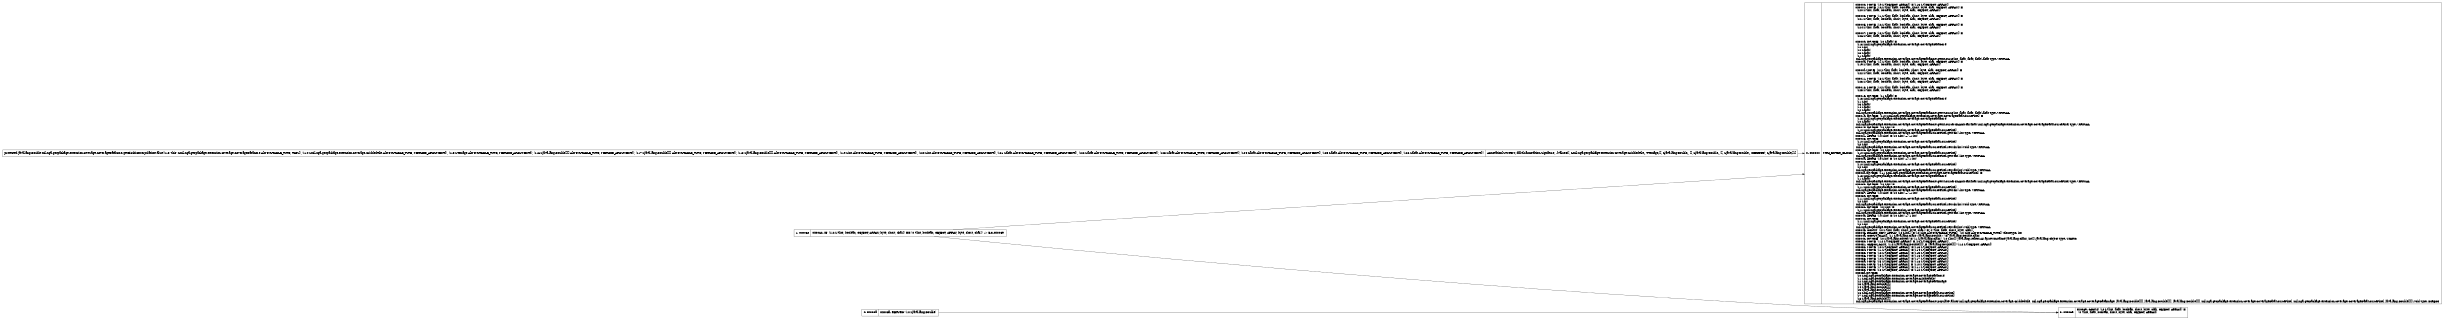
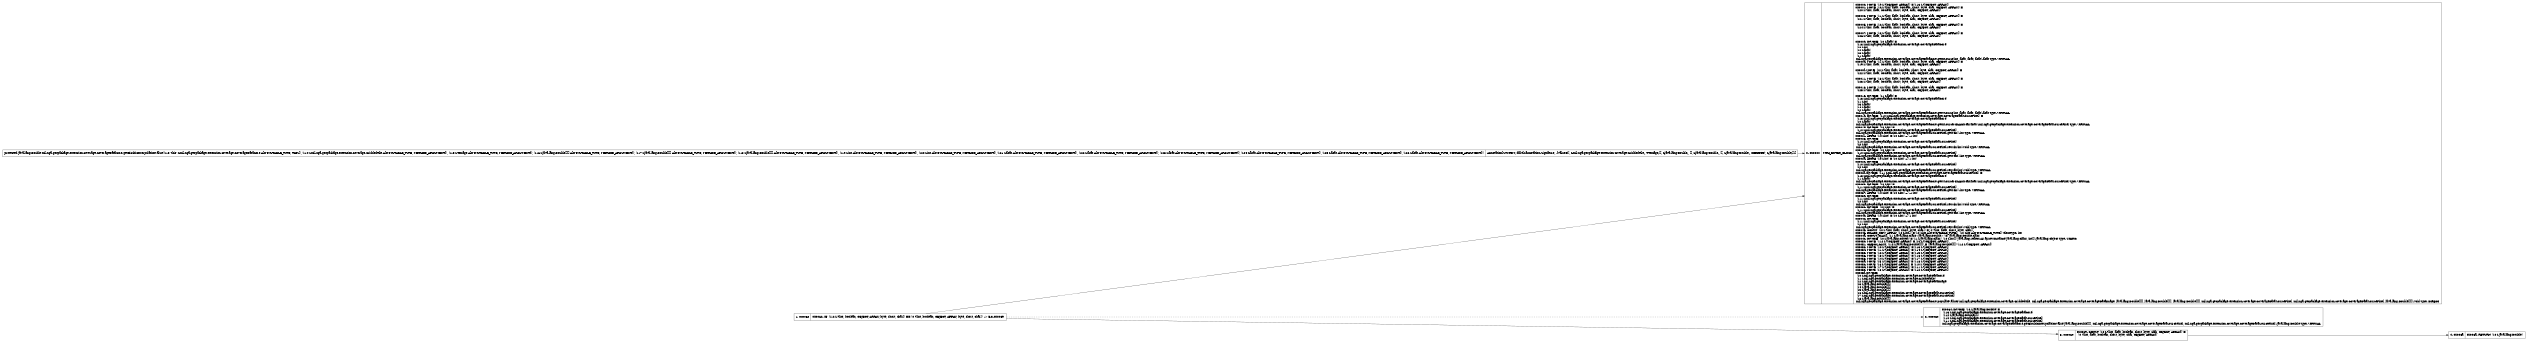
  digraph {
    rankdir=LR
    node [shape=record]
    n1 [label="{0\:\ 0x0000|MTH_ENTER_BLOCK\l|0x0000: MOVE  (r9 I:?[OBJECT, ARRAY]) = (r13 I:?[OBJECT, ARRAY]) \l0x0001: MOVE  (r0 I:?[int, float, boolean, short, byte, char, OBJECT, ARRAY]) = \l  (r20 I:?[int, float, boolean, short, byte, char, OBJECT, ARRAY])\l \l0x0003: MOVE  (r1 I:?[int, float, boolean, short, byte, char, OBJECT, ARRAY]) = \l  (r21 I:?[int, float, boolean, short, byte, char, OBJECT, ARRAY])\l \l0x0005: MOVE  (r2 I:?[int, float, boolean, short, byte, char, OBJECT, ARRAY]) = \l  (r24 I:?[int, float, boolean, short, byte, char, OBJECT, ARRAY])\l \l0x0007: MOVE  (r3 I:?[int, float, boolean, short, byte, char, OBJECT, ARRAY]) = \l  (r26 I:?[int, float, boolean, short, byte, char, OBJECT, ARRAY])\l \l0x0009: INVOKE  (r0 I:float) = \l  (r13 I:mil.nga.geopackage.extension.coverage.CoverageDataCore)\l  (r0 I:int)\l  (r2 I:float)\l  (r3 I:float)\l  (r1 I:float)\l mil.nga.geopackage.extension.coverage.CoverageDataCore.getXSource(int, float, float, float):float type: VIRTUAL \l0x000d: MOVE  (r1 I:?[int, float, boolean, short, byte, char, OBJECT, ARRAY]) = \l  (r19 I:?[int, float, boolean, short, byte, char, OBJECT, ARRAY])\l \l0x000f: MOVE  (r2 I:?[int, float, boolean, short, byte, char, OBJECT, ARRAY]) = \l  (r22 I:?[int, float, boolean, short, byte, char, OBJECT, ARRAY])\l \l0x0011: MOVE  (r3 I:?[int, float, boolean, short, byte, char, OBJECT, ARRAY]) = \l  (r23 I:?[int, float, boolean, short, byte, char, OBJECT, ARRAY])\l \l0x0013: MOVE  (r4 I:?[int, float, boolean, short, byte, char, OBJECT, ARRAY]) = \l  (r25 I:?[int, float, boolean, short, byte, char, OBJECT, ARRAY])\l \l0x0015: INVOKE  (r1 I:float) = \l  (r13 I:mil.nga.geopackage.extension.coverage.CoverageDataCore)\l  (r1 I:int)\l  (r3 I:float)\l  (r4 I:float)\l  (r2 I:float)\l mil.nga.geopackage.extension.coverage.CoverageDataCore.getYSource(int, float, float, float):float type: VIRTUAL \l0x0019: INVOKE  (r10 I:mil.nga.geopackage.extension.coverage.CoverageDataSourcePixel) = \l  (r13 I:mil.nga.geopackage.extension.coverage.CoverageDataCore)\l  (r0 I:float)\l mil.nga.geopackage.extension.coverage.CoverageDataCore.getXSourceMinAndMax(float):mil.nga.geopackage.extension.coverage.CoverageDataSourcePixel type: VIRTUAL \l0x001d: INVOKE  (r0 I:int) = \l  (r10 I:mil.nga.geopackage.extension.coverage.CoverageDataSourcePixel)\l mil.nga.geopackage.extension.coverage.CoverageDataSourcePixel.getMin():int type: VIRTUAL \l0x0021: ARITH  (r0 I:int) = (r0 I:int) + (\-1 int) \l0x0023: INVOKE  \l  (r10 I:mil.nga.geopackage.extension.coverage.CoverageDataSourcePixel)\l  (r0 I:int)\l mil.nga.geopackage.extension.coverage.CoverageDataSourcePixel.setMin(int):void type: VIRTUAL \l0x0026: INVOKE  (r0 I:int) = \l  (r10 I:mil.nga.geopackage.extension.coverage.CoverageDataSourcePixel)\l mil.nga.geopackage.extension.coverage.CoverageDataSourcePixel.getMax():int type: VIRTUAL \l0x002a: ARITH  (r0 I:int) = (r0 I:int) + (1 int) \l0x002c: INVOKE  \l  (r10 I:mil.nga.geopackage.extension.coverage.CoverageDataSourcePixel)\l  (r0 I:int)\l mil.nga.geopackage.extension.coverage.CoverageDataSourcePixel.setMax(int):void type: VIRTUAL \l0x002f: INVOKE  (r11 I:mil.nga.geopackage.extension.coverage.CoverageDataSourcePixel) = \l  (r13 I:mil.nga.geopackage.extension.coverage.CoverageDataCore)\l  (r1 I:float)\l mil.nga.geopackage.extension.coverage.CoverageDataCore.getYSourceMinAndMax(float):mil.nga.geopackage.extension.coverage.CoverageDataSourcePixel type: VIRTUAL \l0x0033: INVOKE  (r0 I:int) = \l  (r11 I:mil.nga.geopackage.extension.coverage.CoverageDataSourcePixel)\l mil.nga.geopackage.extension.coverage.CoverageDataSourcePixel.getMin():int type: VIRTUAL \l0x0037: ARITH  (r0 I:int) = (r0 I:int) + (\-1 int) \l0x0039: INVOKE  \l  (r11 I:mil.nga.geopackage.extension.coverage.CoverageDataSourcePixel)\l  (r0 I:int)\l mil.nga.geopackage.extension.coverage.CoverageDataSourcePixel.setMin(int):void type: VIRTUAL \l0x003c: INVOKE  (r0 I:int) = \l  (r11 I:mil.nga.geopackage.extension.coverage.CoverageDataSourcePixel)\l mil.nga.geopackage.extension.coverage.CoverageDataSourcePixel.getMax():int type: VIRTUAL \l0x0040: ARITH  (r0 I:int) = (r0 I:int) + (1 int) \l0x0042: INVOKE  \l  (r11 I:mil.nga.geopackage.extension.coverage.CoverageDataSourcePixel)\l  (r0 I:int)\l mil.nga.geopackage.extension.coverage.CoverageDataSourcePixel.setMax(int):void type: VIRTUAL \l0x0045: CONST  (r0 I:?[int, float, short, byte, char]) = (4 ?[int, float, short, byte, char]) \l0x0046: FILLED_NEW_ARRAY  (r0 I:int[]) = (r0 I:int A[IMMUTABLE_TYPE]), (r0 I:int A[IMMUTABLE_TYPE]) elemType: int \l0x004a: CONST_CLASS  (r1 I:java.lang.Class\<java.lang.Double\>) =  java.lang.Double.class \l0x004c: INVOKE  (r0 I:java.lang.Object) = (r1 I:java.lang.Class), (r0 I:int[]) java.lang.reflect.Array.newInstance(java.lang.Class, int[]):java.lang.Object type: STATIC \l0x0050: MOVE  (r12 I:?[OBJECT, ARRAY]) = (r0 I:?[OBJECT, ARRAY]) \l0x0051: CHECK_CAST  (r12 I:java.lang.Double[][]) = (java.lang.Double[][]) (r12 I:?[OBJECT, ARRAY]) \l0x0053: MOVE  (r0 I:?[OBJECT, ARRAY]) = (r13 I:?[OBJECT, ARRAY]) \l0x0054: MOVE  (r1 I:?[OBJECT, ARRAY]) = (r14 I:?[OBJECT, ARRAY]) \l0x0055: MOVE  (r2 I:?[OBJECT, ARRAY]) = (r15 I:?[OBJECT, ARRAY]) \l0x0056: MOVE  (r3 I:?[OBJECT, ARRAY]) = (r16 I:?[OBJECT, ARRAY]) \l0x0058: MOVE  (r4 I:?[OBJECT, ARRAY]) = (r17 I:?[OBJECT, ARRAY]) \l0x005a: MOVE  (r5 I:?[OBJECT, ARRAY]) = (r18 I:?[OBJECT, ARRAY]) \l0x005c: MOVE  (r6 I:?[OBJECT, ARRAY]) = (r10 I:?[OBJECT, ARRAY]) \l0x005d: MOVE  (r7 I:?[OBJECT, ARRAY]) = (r11 I:?[OBJECT, ARRAY]) \l0x005e: MOVE  (r8 I:?[OBJECT, ARRAY]) = (r12 I:?[OBJECT, ARRAY]) \l0x005f: INVOKE  \l  (r0 I:mil.nga.geopackage.extension.coverage.CoverageDataCore)\l  (r1 I:mil.nga.geopackage.extension.coverage.GriddedTile)\l  (r2 I:mil.nga.geopackage.extension.coverage.CoverageDataImage)\l  (r3 I:java.lang.Double[][])\l  (r4 I:java.lang.Double[][])\l  (r5 I:java.lang.Double[][])\l  (r6 I:mil.nga.geopackage.extension.coverage.CoverageDataSourcePixel)\l  (r7 I:mil.nga.geopackage.extension.coverage.CoverageDataSourcePixel)\l  (r8 I:java.lang.Double[][])\l mil.nga.geopackage.extension.coverage.CoverageDataCore.populateValues(mil.nga.geopackage.extension.coverage.GriddedTile, mil.nga.geopackage.extension.coverage.CoverageDataImage, java.lang.Double[][], java.lang.Double[][], java.lang.Double[][], mil.nga.geopackage.extension.coverage.CoverageDataSourcePixel, mil.nga.geopackage.extension.coverage.CoverageDataSourcePixel, java.lang.Double[][]):void type: DIRECT \l}"]
    n2 [label="{1\:\ 0x0062|0x0062: IF  (r12 I:?[int, boolean, OBJECT, ARRAY, byte, short, char]) == (0 ?[int, boolean, OBJECT, ARRAY, byte, short, char])  \-\> B:3:0x0069 \l}"]
+   n3 [label="{2\:\ 0x0064|0x0064: INVOKE  (r0 I:java.lang.Double) = \l  (r13 I:mil.nga.geopackage.extension.coverage.CoverageDataCore)\l  (r12 I:java.lang.Double[][])\l  (r10 I:mil.nga.geopackage.extension.coverage.CoverageDataSourcePixel)\l  (r11 I:mil.nga.geopackage.extension.coverage.CoverageDataSourcePixel)\l mil.nga.geopackage.extension.coverage.CoverageDataCore.getBicubicInterpolationValue(java.lang.Double[][], mil.nga.geopackage.extension.coverage.CoverageDataSourcePixel, mil.nga.geopackage.extension.coverage.CoverageDataSourcePixel):java.lang.Double type: VIRTUAL \l}"]
    n4 [label="{3\:\ 0x0069|0x0069: CONST  (r0 I:?[int, float, boolean, short, byte, char, OBJECT, ARRAY]) = \l  (0 ?[int, float, boolean, short, byte, char, OBJECT, ARRAY])\l \l}"]
    n5 [label="{4\:\ 0x006a|0x006a: RETURN  (r0 I:java.lang.Double) \l}"]
    n6 [label="{protected java.lang.Double mil.nga.geopackage.extension.coverage.CoverageDataCore.getBicubicInterpolationValue((r13 'this' I:mil.nga.geopackage.extension.coverage.CoverageDataCore A[IMMUTABLE_TYPE, THIS]), (r14 I:mil.nga.geopackage.extension.coverage.GriddedTile A[IMMUTABLE_TYPE, METHOD_ARGUMENT]), (r15 I:TImage A[IMMUTABLE_TYPE, METHOD_ARGUMENT]), (r16 I:java.lang.Double[][] A[IMMUTABLE_TYPE, METHOD_ARGUMENT]), (r17 I:java.lang.Double[][] A[IMMUTABLE_TYPE, METHOD_ARGUMENT]), (r18 I:java.lang.Double[][] A[IMMUTABLE_TYPE, METHOD_ARGUMENT]), (r19 I:int A[IMMUTABLE_TYPE, METHOD_ARGUMENT]), (r20 I:int A[IMMUTABLE_TYPE, METHOD_ARGUMENT]), (r21 I:float A[IMMUTABLE_TYPE, METHOD_ARGUMENT]), (r22 I:float A[IMMUTABLE_TYPE, METHOD_ARGUMENT]), (r23 I:float A[IMMUTABLE_TYPE, METHOD_ARGUMENT]), (r24 I:float A[IMMUTABLE_TYPE, METHOD_ARGUMENT]), (r25 I:float A[IMMUTABLE_TYPE, METHOD_ARGUMENT]), (r26 I:float A[IMMUTABLE_TYPE, METHOD_ARGUMENT]))  | Annotation[SYSTEM, dalvik.annotation.Signature, \{value=[(, Lmil\/nga\/geopackage\/extension\/coverage\/GriddedTile;, TTImage;[[, Ljava\/lang\/Double;, [[, Ljava\/lang\/Double;, [[, Ljava\/lang\/Double;, IIFFFFFF), Ljava\/lang\/Double;]\}]\l}"]
    n2 -> n1
+   n2 -> n3 [style=dashed]
    n2 -> n4
-   n5 -> n4
+   n4 -> n5
    n6 -> n1
  }
